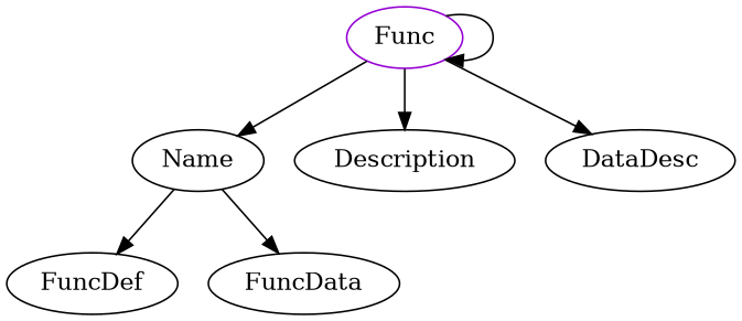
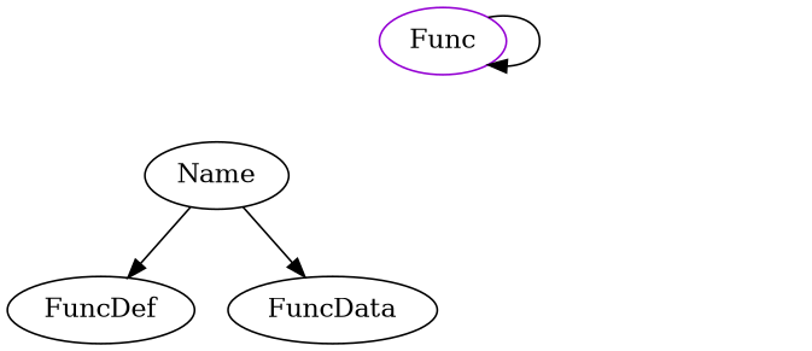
  digraph {
    n1 [color=darkviolet label=Func shape=oval]
    Name
-   Description
-   DataDesc
    FuncDef
    FuncData
    n1 -> n1
-   n1 -> Name
-   n1 -> Description
-   n1 -> DataDesc
    Name -> FuncDef
    Name -> FuncData
  }
